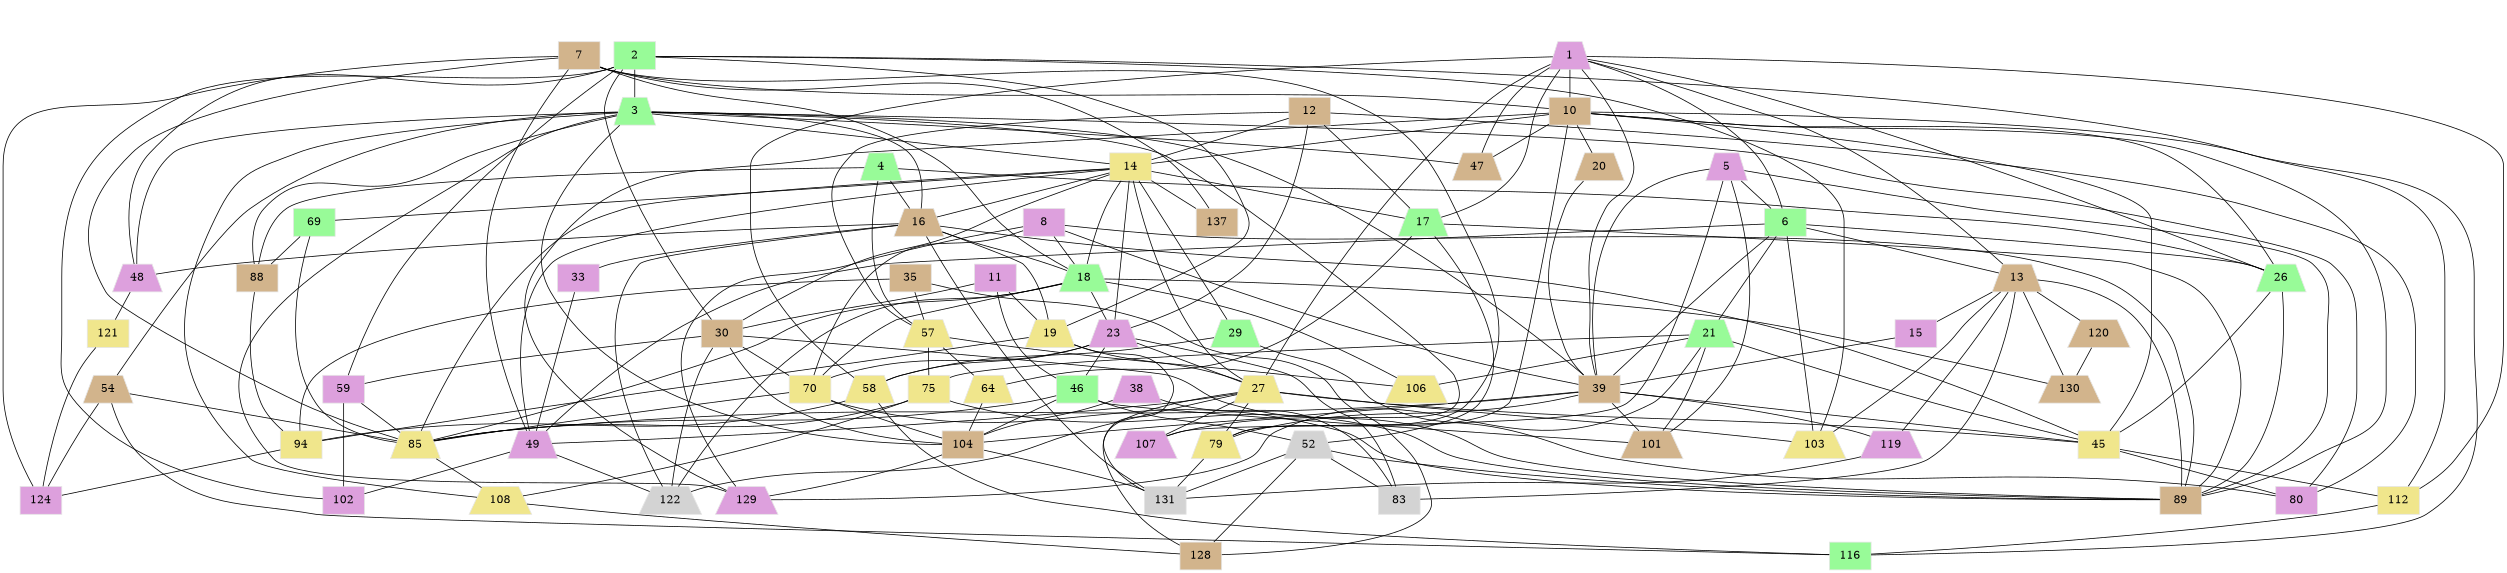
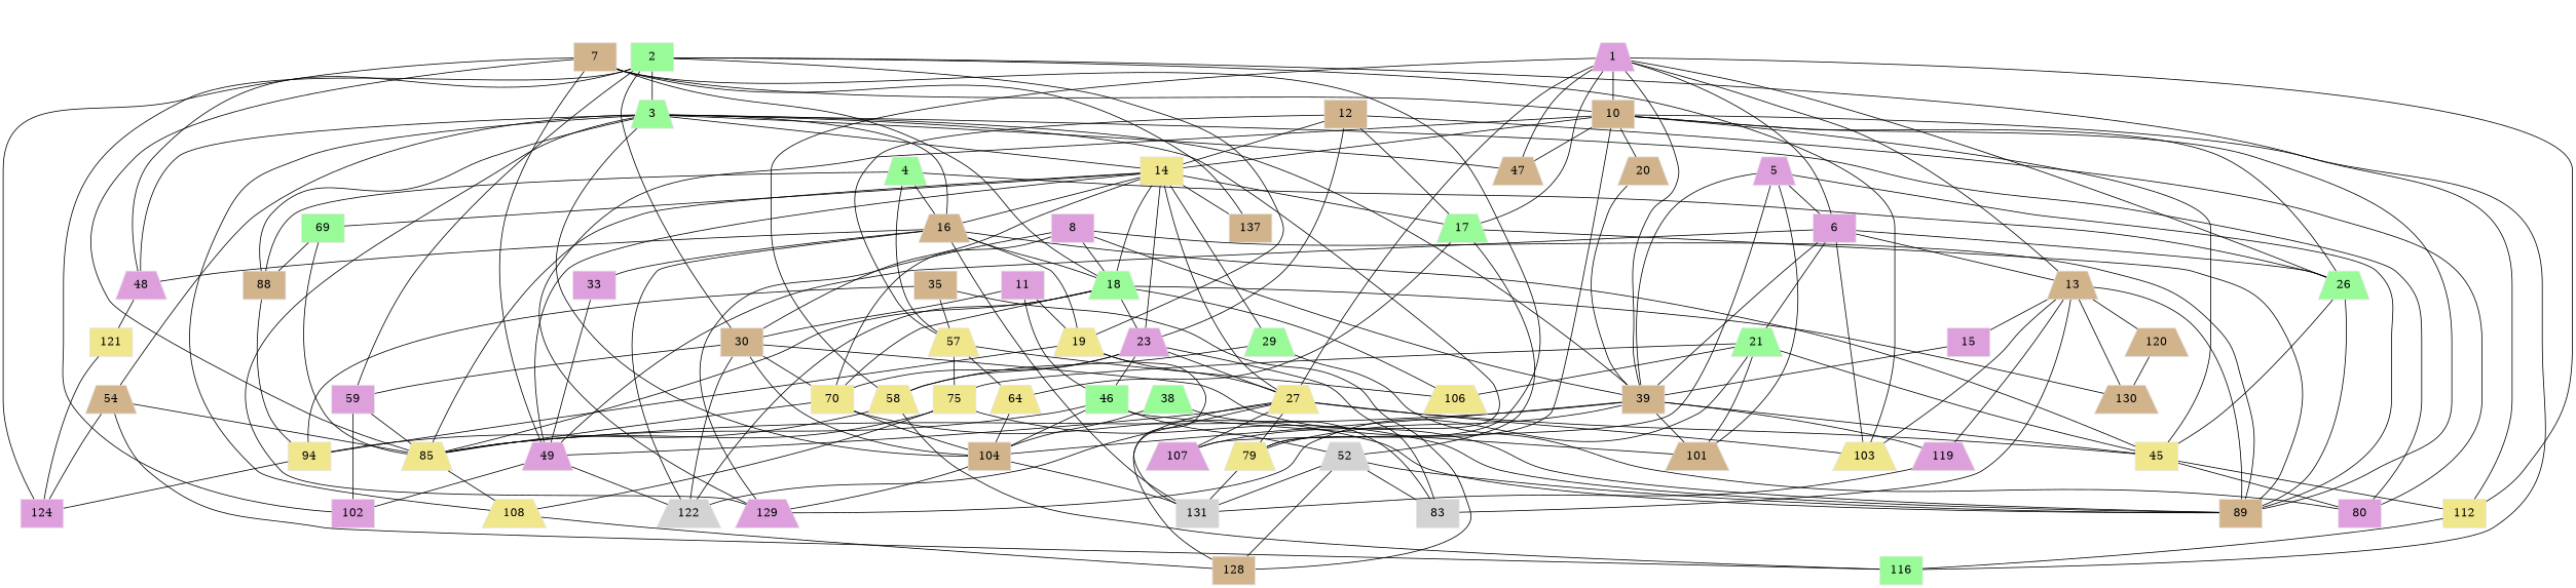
  graph {
    node [color=gray90 fillcolor=tan shape=trapezium style=filled]
    1 [fillcolor=plum super="+126+44"]
-   6 [fillcolor=palegreen shape=box super="+93+51"]
+   6 [fillcolor=plum shape=box super="+93+51"]
    10 [shape=box super="+67+98+136"]
    13 [super="+25+43"]
    17 [fillcolor=palegreen super="+31+110"]
    26 [fillcolor=palegreen super="+133"]
    27 [fillcolor=khaki super="+41+53"]
    39 [shape=box super="+40"]
    47
    58 [fillcolor=khaki super="+77"]
    112 [fillcolor=khaki shape=box]
    103 [fillcolor=khaki]
    21 [fillcolor=palegreen]
    49 [fillcolor=plum super="+81"]
    14 [fillcolor=khaki shape=box super="+68"]
    129 [fillcolor=plum]
    89 [shape=box super="+134"]
    79 [fillcolor=khaki super="+114"]
    20
    45 [fillcolor=khaki shape=box super="+73"]
    116 [fillcolor=palegreen shape=box]
    15 [fillcolor=plum shape=box]
    83 [fillcolor=lightgrey shape=box]
    119 [fillcolor=plum]
    120
    130
    52 [fillcolor=lightgrey super="+117+86"]
    64 [fillcolor=khaki super="+97"]
    107 [fillcolor=plum]
    122 [fillcolor=lightgrey super="+135"]
    128 [shape=box]
    104 [shape=box super="+115"]
    101 [super="+111"]
    85 [fillcolor=khaki super="+100"]
    94 [fillcolor=khaki shape=box]
    2 [fillcolor=palegreen shape=box super="+22"]
    3 [fillcolor=palegreen super="+32+62"]
    19 [fillcolor=khaki super="+109+28"]
    30 [shape=box super="+54+84"]
    48 [fillcolor=plum]
    59 [fillcolor=plum shape=box]
    102 [fillcolor=plum shape=box]
    16 [super="+34+76+138"]
    n44 [label=54]
    80 [fillcolor=plum shape=box]
    88 [shape=box]
    108 [fillcolor=khaki]
    131 [fillcolor=lightgrey shape=box]
    70 [fillcolor=khaki shape=box super="+139+90"]
    121 [fillcolor=khaki shape=box]
    18 [fillcolor=palegreen super="+24"]
    137 [shape=box]
    23 [fillcolor=plum super="+125+42"]
    29 [fillcolor=palegreen]
    69 [fillcolor=palegreen shape=box]
    33 [fillcolor=plum shape=box]
    124 [fillcolor=plum shape=box]
    4 [fillcolor=palegreen]
    57 [fillcolor=khaki super="+87+66"]
    106 [fillcolor=khaki]
    n61 [fillcolor=khaki label=75 shape=box super="+82"]
    5 [fillcolor=plum super="+92"]
    7 [shape=box super="+71+72+36"]
    8 [fillcolor=plum shape=box super="+9"]
    11 [fillcolor=plum shape=box]
    46 [fillcolor=palegreen shape=box super="+105+99"]
    12 [shape=box super="+37+55"]
    35 [shape=box super="+63"]
-   38 [fillcolor=plum]
+   38 [fillcolor=palegreen]
    1 -- 6
    1 -- 10
    1 -- 13
    1 -- 17 [weight=2]
    1 -- 26
    1 -- 27
    1 -- 39
    1 -- 47
    1 -- 58
    1 -- 112
    6 -- 13 [weight=2]
    6 -- 26
    6 -- 39
    6 -- 103
    6 -- 21
    6 -- 49
    10 -- 26
    10 -- 47
    10 -- 14
    10 -- 129
    10 -- 89
    10 -- 79
    10 -- 20
    10 -- 45
    10 -- 116
    13 -- 103
    13 -- 89 [weight=2]
    13 -- 15
    13 -- 83
    13 -- 119
    13 -- 120
    13 -- 130
    17 -- 89
    17 -- 52
    17 -- 64
    26 -- 89
    26 -- 45
    27 -- 103
    27 -- 49 [weight=2]
    27 -- 79
    27 -- 45
    27 -- 107
    27 -- 122
    27 -- 128
    39 -- 79
    39 -- 45
    39 -- 119
    39 -- 104
    39 -- 101
    39 -- 85
    58 -- 116
    58 -- 94
    112 -- 116
    21 -- 129
    21 -- 45
    21 -- 101
    21 -- 106
    21 -- n61
    49 -- 122
    49 -- 102
    14 -- 17
    14 -- 27 [weight=2]
    14 -- 49
    14 -- 85
    14 -- 30
    14 -- 16
    14 -- 18
    14 -- 137
    14 -- 23
    14 -- 29
    14 -- 69
    79 -- 131
    20 -- 39
    45 -- 112
    45 -- 80
    15 -- 39 [weight=2]
    119 -- 131
    120 -- 130
    52 -- 89
    52 -- 83
    52 -- 128
    52 -- 131
    64 -- 104
    104 -- 129
    104 -- 131
    85 -- 108
    94 -- 124
    2 -- 112
    2 -- 103
    2 -- 3
    2 -- 19
    2 -- 30
    2 -- 48
    2 -- 59
    2 -- 102
    3 -- 39
    3 -- 47
    3 -- 14
    3 -- 129
    3 -- 107
    3 -- 104
    3 -- 48
    3 -- 16
    3 -- n44
    3 -- 80
    3 -- 88
    3 -- 108
    19 -- 27
    19 -- 94
    19 -- 131
    30 -- 89
    30 -- 122
    30 -- 104
    30 -- 59
    30 -- 70
    48 -- 121
    59 -- 85
    59 -- 102
    16 -- 45
    16 -- 122
    16 -- 19
    16 -- 48
    16 -- 131 [weight=2]
    16 -- 18
    16 -- 33
    n44 -- 116
    n44 -- 85
    n44 -- 124
    88 -- 94
    108 -- 128
    70 -- 89
    70 -- 104
    70 -- 85
    121 -- 124
    18 -- 130
    18 -- 122
    18 -- 85
    18 -- 70
    18 -- 23
    18 -- 106
    23 -- 27 [weight=2]
    23 -- 58
    23 -- 83
    23 -- 70
    23 -- 46
    29 -- 58
    29 -- 80
    69 -- 85
    69 -- 88
    33 -- 49
    4 -- 26
    4 -- 16
    4 -- 88
    4 -- 57
    57 -- 64
    57 -- 106
    57 -- n61 [weight=2]
    n61 -- 89
    n61 -- 85
    n61 -- 108
    5 -- 6
    5 -- 39
    5 -- 89
    5 -- 107
    5 -- 101
    7 -- 10
    7 -- 49
    7 -- 79
    7 -- 85
    7 -- 18
    7 -- 137
    7 -- 124
    8 -- 39
    8 -- 129
    8 -- 89
    8 -- 70
    8 -- 18
    11 -- 19
    11 -- 30
    11 -- 46
    46 -- 52
    46 -- 104
    46 -- 101
    46 -- 85
    12 -- 17
    12 -- 14 [weight=2]
    12 -- 80
    12 -- 23
    12 -- 57
    35 -- 128
    35 -- 94
    35 -- 57
    38 -- 83
    38 -- 104
  }
